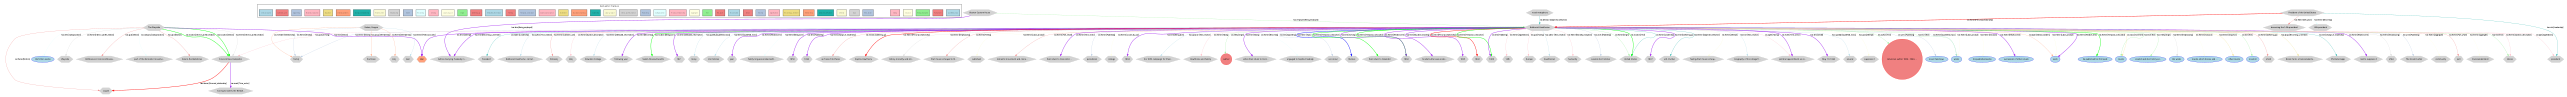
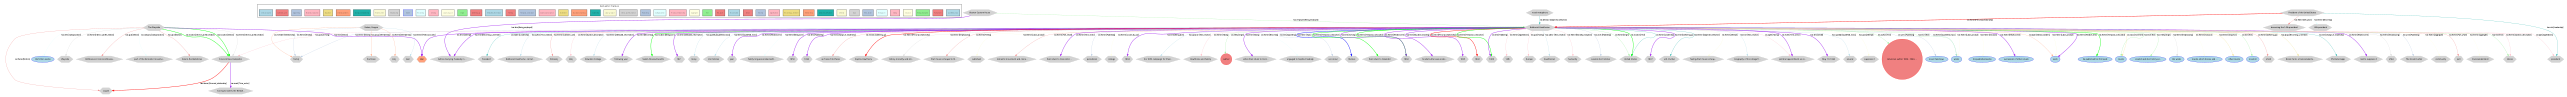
  digraph {
    bgcolor=white
    compound=true
    fontname=Roboto
    rankdir=TB
    node [fillcolor=lightgray fontname=Roboto fontsize=12 shape=hexagon style=filled color=gray]
    edge [color=purple fontname=Roboto fontsize=10 penwidth=1]
    n1 [fillcolor=lightblue fontsize=8 label=Quantified_mass shape=box color=""]
    n2 [fillcolor=lightcoral fontsize=8 label=Part_whole shape=box color=""]
    n3 [fillcolor=lightgreen fontsize=8 label=Being_employed shape=box color=""]
    n4 [fillcolor=lightyellow fontsize=8 label=Inclusion shape=box color=""]
    n5 [fillcolor=lightpink fontsize=8 label=Taking shape=box color=""]
+   n6 [fillcolor=lightcyan fontsize=8 label=Being_born shape=box color=""]
    n7 [fillcolor=lightsteelblue fontsize=8 label=Time_vector shape=box color=""]
    n8 [fontsize=8 label=Topic shape=box color=""]
    n9 [fillcolor=lightgoldenrodyellow fontsize=8 label=Attempt shape=box color=""]
    n10 [fillcolor=lightseagreen fontsize=8 label=Subjective_influence shape=box color=""]
    n11 [fillcolor=lightsalmon fontsize=8 label=Membership shape=box color=""]
    n12 [fillcolor=lightgoldenrod fontsize=8 label=Becoming_a_member shape=box color=""]
    n13 [fillcolor=lightpink fontsize=8 label=Appellations shape=box color=""]
    n14 [fillcolor=lightsteelblue fontsize=8 label=Kinship shape=box color=""]
    n15 [fillcolor=lightcoral fontsize=8 label=Motion shape=box color=""]
    n16 [fillcolor=lightblue fontsize=8 label=Text_creation shape=box color=""]
    n17 [fillcolor=lightcoral fontsize=8 label=Win_prize shape=box color=""]
    n18 [fillcolor=lightgreen fontsize=8 label=Text shape=box color=""]
    n19 [fillcolor=lightyellow fontsize=8 label=Aggregate shape=box color=""]
    n20 [fillcolor=lightpink fontsize=8 label=Personal_relationship shape=box color=""]
    n21 [fillcolor=lightcyan fontsize=8 label=Categorization shape=box color=""]
    n22 [fillcolor=lightsteelblue fontsize=8 label=Publishing shape=box color=""]
    n23 [fontsize=8 label=Interior_profile_relation shape=box color=""]
    n24 [fillcolor=lightgoldenrodyellow fontsize=8 label=Labor_product shape=box color=""]
    n25 [fillcolor=lightseagreen fontsize=8 label=Leadership shape=box color=""]
    n26 [fillcolor=lightsalmon fontsize=8 label=Education_teaching shape=box color=""]
    n27 [fillcolor=lightgoldenrod fontsize=8 label=Increment shape=box color=""]
    n28 [fillcolor=lightpink fontsize=8 label=Duration_description shape=box color=""]
    n29 [fillcolor=lightsteelblue fontsize=8 label=Temporal_collocation shape=box color=""]
    n30 [fillcolor=lightcoral fontsize=8 label=Feeling shape=box color=""]
    n31 [fillcolor=lightblue fontsize=8 label=Attributed_information shape=box color=""]
    n32 [fillcolor=lightcoral fontsize=8 label=Gathering_up shape=box color=""]
    n33 [fillcolor=lightgreen fontsize=8 label=Origin shape=box color=""]
    n34 [fillcolor=lightyellow fontsize=8 label=Locale_by_use shape=box color=""]
    n35 [fillcolor=lightpink fontsize=8 label=Arriving shape=box color=""]
    n36 [fillcolor=lightcyan fontsize=8 label=Becoming shape=box color=""]
-   n37 [fillcolor=lightsteelblue fontsize=8 label=Death shape=box color=""]
+   n37 [fillcolor=lightsteelblue fontsize=8 label=Death shape=box color=blue]
    n38 [fontsize=8 label=Emphasizing shape=box color=""]
    n39 [fillcolor=lightgoldenrodyellow fontsize=8 label=Relative_time shape=box color=""]
    n40 [fillcolor=lightseagreen fontsize=8 label=Change_of_leadership shape=box color=""]
    n41 [fillcolor=lightsalmon fontsize=8 label=Ordinal_numbers shape=box color=""]
    n42 [fillcolor=lightgoldenrod fontsize=8 label=Sequence shape=box color=""]
    n43 [fillcolor=lightpink fontsize=8 label=Morality_evaluation shape=box color=""]
    n44 [fillcolor=lightsteelblue fontsize=8 label=Appointing shape=box color=""]
    n45 [fillcolor=lightcoral fontsize=8 label=Calendric_unit shape=box color=""]
    n46 [fillcolor=lightblue fontsize=8 label=Political_locales shape=box color=""]
    n47 [color=red fillcolor=lightcoral label=author shape=circle]
    n48 [color=red fillcolor=lightcoral label="American author 1804–1864, ..." shape=circle]
    n49 [color=blue fillcolor=lightblue label="novel Fanshawe" shape=ellipse]
    n50 [color=blue fillcolor=lightblue label=works shape=ellipse]
    n51 [color=blue fillcolor=lightblue label="His published works" shape=ellipse]
    n52 [color=blue fillcolor=lightblue label="succession of other novels" shape=ellipse]
    n53 [color=blue fillcolor=lightblue label=work shape=ellipse]
    n54 [color=blue fillcolor=lightblue label="He published his first work" shape=ellipse]
    n55 [color=blue fillcolor=lightblue label=novels shape=ellipse]
    n56 [color=blue fillcolor=lightblue label="His fiction works" shape=ellipse]
    n57 [color=blue fillcolor=lightblue label="novelist and short story wr..." shape=ellipse]
    n58 [color=blue fillcolor=lightblue label="His works" shape=ellipse]
    n59 [color=blue fillcolor=lightblue label="novels, short stories, and ..." shape=ellipse]
    n60 [color=blue fillcolor=lightblue label="other novels" shape=ellipse]
    n61 [color=blue fillcolor=lightblue label=novelist shape=ellipse]
    n62 [label=which]
    n63 [label="before marrying Peabody in ..."]
    n64 [label="Brook Farm, a transcendenta..."]
    n65 [label="Concord, New Hampshire"]
    n66 [label=couple]
    n67 [label="moving to Salem, the Berksh..."]
    n68 [label="Phi Beta Kappa"]
    n69 [label="tried to suppress it"]
    n70 [label=often]
    n71 [label="The Scarlet Letter"]
    n72 [label=community]
    n73 [label=part]
    n74 [label=transcendentalist]
    n75 [label=stories]
    n76 [label=President]
    n77 [label="The Wayside"]
    n78 [label=Wayside]
    n79 [label="Old Manse in Concord, Massa..."]
    n80 [label="part of the Romantic moveme..."]
    n81 [label="Salem, the Berkshires"]
    n82 [fillcolor=lightsalmon label=later]
    n83 [label="Boston Custom House"]
    n84 [label="Nathaniel Hawthorne"]
    n85 [label="Nathaniel Hawthorne  né Hat..."]
    n86 [label=following]
    n87 [label=family]
    n88 [label=story]
    n89 [label="Bowdoin College"]
    n90 [label="following year"]
    n91 [label="Salem, Massachusetts"]
    n92 [label=1821]
    n93 [label=many]
    n94 [label="short stories"]
    n95 [label=year]
    n96 [label="family long associated with..."]
    n97 [label=1850]
    n98 [label=1824]
    n99 [label="as Twice-Told Tales"]
    n100 [label="Sophia Hawthorne"]
    n101 [label="history, morality, and reli..."]
    n102 [label="that it was not equal to th..."]
    n103 [label=published]
    n104 [label="Romantic movement and, more..."]
    n105 [label="their return to Concord in ..."]
    n106 [label=periodicals]
    n107 [label=college]
    n108 [label=1804]
    n109 [label="his 1852 campaign for Presi..."]
    n110 [label="Hawthorne and family"]
    n111 [label=president]
    n112 [label="before their return to Conc..."]
    n113 [label="engaged to Sophia Peabody"]
    n114 [label="as consul"]
    n115 [label=themes]
    n116 [label="their return to Calendric"]
    n117 [label=1860]
    n118 [label="Scarlet Letter was works..."]
    n119 [label=1825]
    n120 [label=1842]
    n121 [label=1828]
    n122 [label="14th"]
    n123 [label=Europe]
    n124 [label="Hawthorne's"]
    n125 [label=humanity]
    n126 [label="several short stories"]
    n127 [label="United States"]
    n128 [label=1837]
    n129 [label="anti- Puritan"]
    n130 [label="feeling that it was not equ..."]
    n131 [label="biography of his college fr..."]
    n132 [label="political appointment as co..."]
    n133 [label="May 19, 1864"]
    n134 [label=several]
    n135 [label="suppress it"]
    n136 [label="moral metaphors"]
    n137 [label="Salem, Oregon"]
    n138 [label="that town"]
    n139 [label=long]
    n140 [label=town]
    n141 [label="becoming the 14th president"]
    n142 [label="President of the United States"]
    n143 [label="14th president"]
    subgraph cluster_1 {
      subgraph sub_2 {
        color=orange
        fillcolor=lightyellow
        label=Events
        style=filled
      }
    }
    subgraph cluster_3 {
      subgraph sub_4 {
        color=red
        fillcolor=lightcoral
        label=People
        style=filled
      }
    }
    subgraph cluster_5 {
      subgraph sub_6 {
        color=green
        fillcolor=lightgreen
        label=Locations
        style=filled
      }
    }
    subgraph cluster_7 {
      subgraph sub_8 {
        color=blue
        fillcolor=lightblue
        label=Concepts
        style=filled
      }
    }
    subgraph cluster_9 {
      subgraph sub_10 {
        color=gray
        fillcolor=lightgray
        label=Other
        style=filled
      }
    }
    subgraph cluster_11 {
      color=black
      fillcolor=white
      label="Semantic Frames"
      rank=sink
      style=filled
      n1
      n2
      n3
      n4
      n5
+     n6
      n7
      n8
      n9
      n10
      n11
      n12
      n13
      n14
      n15
      n16
      n17
      n18
      n19
      n20
      n21
      n22
      n23
      n24
      n25
      n26
      n27
      n28
      n29
      n30
      n31
      n32
      n33
      n34
      n35
      n36
      n37
      n38
      n39
      n40
      n41
      n42
      n43
      n44
      n45
      n46
    }
    n65 -> n66 [color=red label="has theme [Personal_relationship]" penwidth=2]
    n65 -> n67 [label="has event [Time_vector]" penwidth=2]
    n77 -> n56 [color=lightcyan label="has item [Categorization]"]
    n77 -> n65 [color=green label="has location [Interior_profile_relation]" penwidth=2]
    n77 -> n65 [color=green label="has location [Motion]" penwidth=2]
    n77 -> n65 [color=lightgray label="has theme [Interior_profile_relation]"]
    n77 -> n66 [color=lightcoral label="has theme [Motion]"]
    n77 -> n78 [color=lightgray label="has theme [Interior_profile_relation]"]
    n77 -> n79 [color=lightcoral label="has goal [Motion]"]
    n77 -> n80 [color=lightcyan label="has category [Categorization]"]
    n77 -> n81 [color=lightcoral label="has goal [Motion]"]
    n77 -> n82 [label="has time [Motion]" penwidth=2]
    n83 -> n63 [label="has time [Being_employed]" penwidth=2]
    n83 -> n84 [color=lightgreen label="has employee [Being_employed]"]
    n84 -> n47 [color=lightgreen label="has entity [Origin]"]
    n84 -> n48 [color=lightgreen label="has author [Text]"]
    n84 -> n49 [color=lightsteelblue label="has work [Publishing]"]
    n84 -> n50 [color=lightgoldenrodyellow label="has theme [Labor_product]"]
    n84 -> n50 [color=lightgreen label="has text [Text]"]
    n84 -> n50 [color=lightblue label="has theme [Quantified_mass]"]
    n84 -> n51 [color=lightyellow label="has theme [Inclusion]"]
    n84 -> n52 [label="has theme [Relative_time]" penwidth=2]
    n84 -> n53 [label="has theme [Relative_time]" penwidth=2]
    n84 -> n53 [color=lightsalmon label="has type [Ordinal_numbers]"]
    n84 -> n53 [color=lightgoldenrodyellow label="has theme [Labor_product]"]
    n84 -> n54 [color=green label="has theme [Temporal_collocation]" penwidth=2]
    n84 -> n55 [color=lightgoldenrod label="has class [Increment]"]
    n84 -> n55 [color=lightgreen label="has text [Text]"]
    n84 -> n57 [color=lightgreen label="has entity [Origin]"]
    n84 -> n58 [color=lightgray label="has theme [Emphasizing]"]
    n84 -> n59 [color=lightyellow label="has theme [Inclusion]"]
    n84 -> n60 [color=lightgoldenrod label="has theme [Sequence]"]
    n84 -> n61 [color=lightgreen label="has text [Text]"]
    n84 -> n62 [color=lightcoral label="has theme [Gathering_up]"]
    n84 -> n63 [label="has time [Becoming_a_member]" penwidth=2]
    n84 -> n64 [color=lightgoldenrod label="has group [Becoming_a_member]"]
    n84 -> n65 [color=lightpink label="has goal [Arriving]"]
    n84 -> n68 [color=lightseagreen label="has role [Change_of_leadership]"]
    n84 -> n69 [label="has theme [Relative_time]" penwidth=2]
    n84 -> n70 [color=lightgray label="has theme [Emphasizing]"]
    n84 -> n71 [color=lightsteelblue label="has work [Publishing]"]
    n84 -> n72 [color=lightyellow label="has theme [Aggregate]"]
    n84 -> n73 [color=lightcoral label="has theme [Part_whole]"]
    n84 -> n74 [color=lightyellow label="has theme [Aggregate]"]
    n84 -> n75 [color=lightgreen label="has text [Text]"]
    n84 -> n75 [color=lightpink label="has theme [Duration_description]"]
    n84 -> n76 [color=lightseagreen label="has leader [Leadership]"]
    n84 -> n82 [label="has time [Attempt]" penwidth=2]
    n84 -> n85 [color=lightblue label="has author [Text_creation]"]
    n84 -> n86 [color=lightcoral label="has theme [Calendric_unit]"]
    n84 -> n87 [color=lightsteelblue label="has theme [Kinship]"]
    n84 -> n88 [color=lightpink label="has theme [Duration_description]"]
    n84 -> n89 [color=lightblue label="has theme [Attributed_information]"]
    n84 -> n90 [label="has time [Becoming]" penwidth=2]
    n84 -> n91 [color=green label="has location [Being_born]" penwidth=2]
    n84 -> n92 [label="has time [Attributed_information]" penwidth=2]
    n84 -> n93 [color=lightblue label="has quantity [Quantified_mass]"]
    n84 -> n94 [color=lightblue label="has theme [Quantified_mass]"]
    n84 -> n95 [label="has theme [Relative_time]" penwidth=2]
    n84 -> n96 [color=lightcyan label="has theme [Being_born]"]
    n84 -> n97 [label="has time [Publishing]" penwidth=2]
    n84 -> n98 [label="has time [Change_of_leadership]" penwidth=2]
    n84 -> n99 [color=lightcoral label="has means [Gathering_up]"]
    n84 -> n100 [color=red label="has theme [Personal_relationship]" penwidth=2]
    n84 -> n101 [color=lightgray label="has theme [Emphasizing]"]
    n84 -> n102 [color=lightcoral label="has theme [Feeling]"]
    n84 -> n103 [color=lightgoldenrodyellow label="has theme [Labor_product]"]
    n84 -> n104 [color=lightcoral label="has theme [Part_whole]"]
    n84 -> n105 [label="has theme [Time_vector]" penwidth=2]
    n84 -> n106 [color=lightsteelblue label="has theme [Publishing]"]
    n84 -> n107 [color=lightyellow label="has theme [Locale_by_use]"]
    n84 -> n108 [label="has time [Being_born]" penwidth=2]
    n84 -> n109 [color=lightblue label="has purpose [Text_creation]"]
    n84 -> n110 [color=lightpink label="has theme [Taking]"]
    n84 -> n111 [color=lightpink label="has type [Appellations]"]
    n84 -> n112 [label="has time [Taking]" penwidth=2]
    n84 -> n113 [color=lightcyan label="has theme [Becoming]"]
    n84 -> n114 [color=lightsteelblue label="has role [Appointing]"]
    n84 -> n115 [color=blue label="has theme [Topic]" penwidth=2]
    n84 -> n116 [color=green label="has theme [Temporal_collocation]" penwidth=2]
    n84 -> n117 [color=green label="has theme [Temporal_collocation]" penwidth=2]
    n84 -> n117 [label="has time [Arriving]" penwidth=2]
    n84 -> n118 [label="has theme [Relative_time]" penwidth=2]
    n84 -> n119 [label="has time [Education_teaching]" penwidth=2]
    n84 -> n120 [color=red label="has time [Personal_relationship]" penwidth=2]
    n84 -> n121 [color=green label="has theme [Temporal_collocation]" penwidth=2]
    n84 -> n121 [label="has time [Publishing]" penwidth=2]
    n84 -> n122 [color=lightpink label="has theme [Appellations]"]
    n84 -> n123 [color=lightpink label="has goal [Taking]"]
    n84 -> n124 [color=lightblue label="has author [Text_creation]"]
    n84 -> n125 [color=lightpink label="has theme [Morality_evaluation]"]
    n84 -> n126 [color=lightsteelblue label="has work [Publishing]"]
    n84 -> n127 [color=lightseagreen label="has theme [Leadership]"]
    n84 -> n127 [color=lightgreen label="has theme [Origin]"]
    n84 -> n127 [color=green label="has location [Text]" penwidth=2]
    n84 -> n128 [label="has time [Gathering_up]" penwidth=2]
    n84 -> n129 [color=lightseagreen label="has theme [Subjective_influence]"]
    n84 -> n130 [color=lightgoldenrodyellow label="has theme [Attempt]"]
    n84 -> n131 [color=lightblue label="has text [Text_creation]"]
    n84 -> n132 [color=lightpink label="has agent [Taking]"]
    n84 -> n132 [label="has event [Time_vector]" penwidth=2]
    n84 -> n133 [label="has time [Death]" penwidth=2]
    n84 -> n134 [color=lightblue label="has quantity [Quantified_mass]"]
    n84 -> n135 [color=lightgoldenrodyellow label="has goal [Attempt]"]
    n136 -> n84 [color=lightseagreen label="has behavior [Subjective_influence]"]
    n137 -> n87 [color=lightsteelblue label="has theme [Kinship]"]
    n137 -> n87 [color=lightsalmon label="has member [Membership]"]
    n137 -> n138 [color=lightsalmon label="has group [Membership]"]
    n137 -> n139 [color=lightsalmon label="has theme [Membership]"]
    n137 -> n140 [color=lightblue label="has theme [Political_locales]"]
    n142 -> n84 [color=red label="has theme [Personal_relationship]" penwidth=2]
    n142 -> n111 [color=lightseagreen label="has role [Leadership]"]
    n142 -> n141 [color=lightcoral label="has theme [Win_prize]"]
    n142 -> n143 [color=lightcyan label="has theme [Becoming]"]
  }
